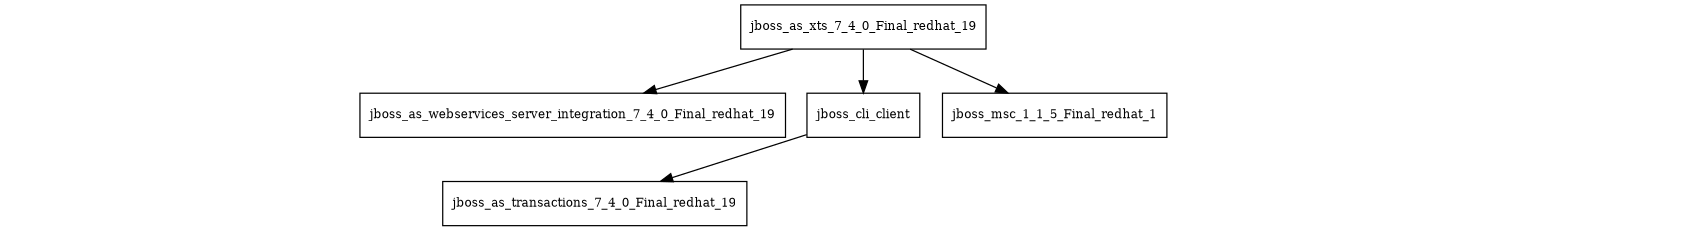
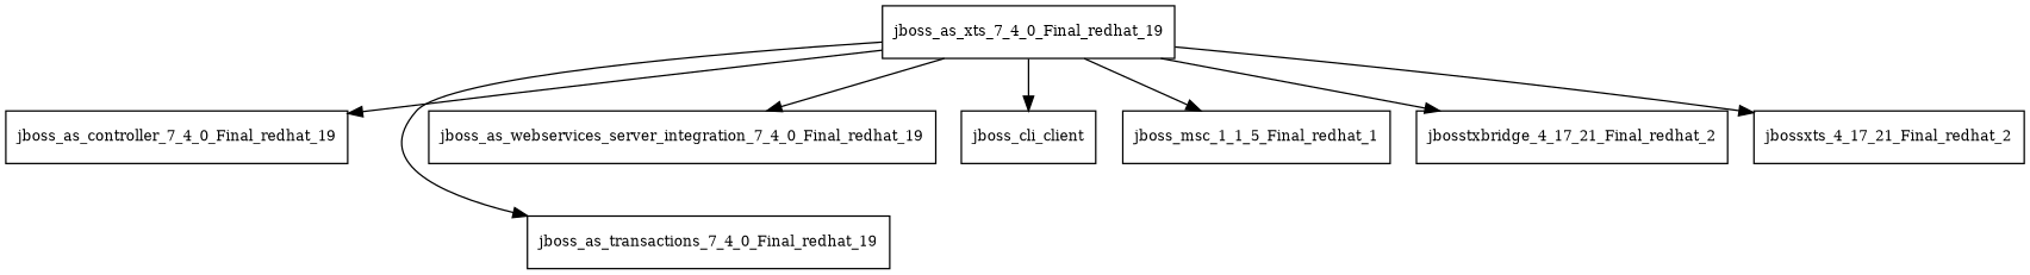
  digraph {
    node [fontsize=10.0 shape=box]
    jboss_as_xts_7_4_0_Final_redhat_19
+   jboss_as_controller_7_4_0_Final_redhat_19
    jboss_as_transactions_7_4_0_Final_redhat_19
    jboss_as_webservices_server_integration_7_4_0_Final_redhat_19
    jboss_cli_client
    jboss_msc_1_1_5_Final_redhat_1
-   jboss_cli_client -> jboss_as_transactions_7_4_0_Final_redhat_19
+   jbosstxbridge_4_17_21_Final_redhat_2
+   jbossxts_4_17_21_Final_redhat_2
+   jboss_as_xts_7_4_0_Final_redhat_19 -> jboss_as_controller_7_4_0_Final_redhat_19
+   jboss_as_xts_7_4_0_Final_redhat_19 -> jboss_as_transactions_7_4_0_Final_redhat_19
    jboss_as_xts_7_4_0_Final_redhat_19 -> jboss_as_webservices_server_integration_7_4_0_Final_redhat_19
    jboss_as_xts_7_4_0_Final_redhat_19 -> jboss_cli_client
    jboss_as_xts_7_4_0_Final_redhat_19 -> jboss_msc_1_1_5_Final_redhat_1
+   jboss_as_xts_7_4_0_Final_redhat_19 -> jbosstxbridge_4_17_21_Final_redhat_2
+   jboss_as_xts_7_4_0_Final_redhat_19 -> jbossxts_4_17_21_Final_redhat_2
  }
